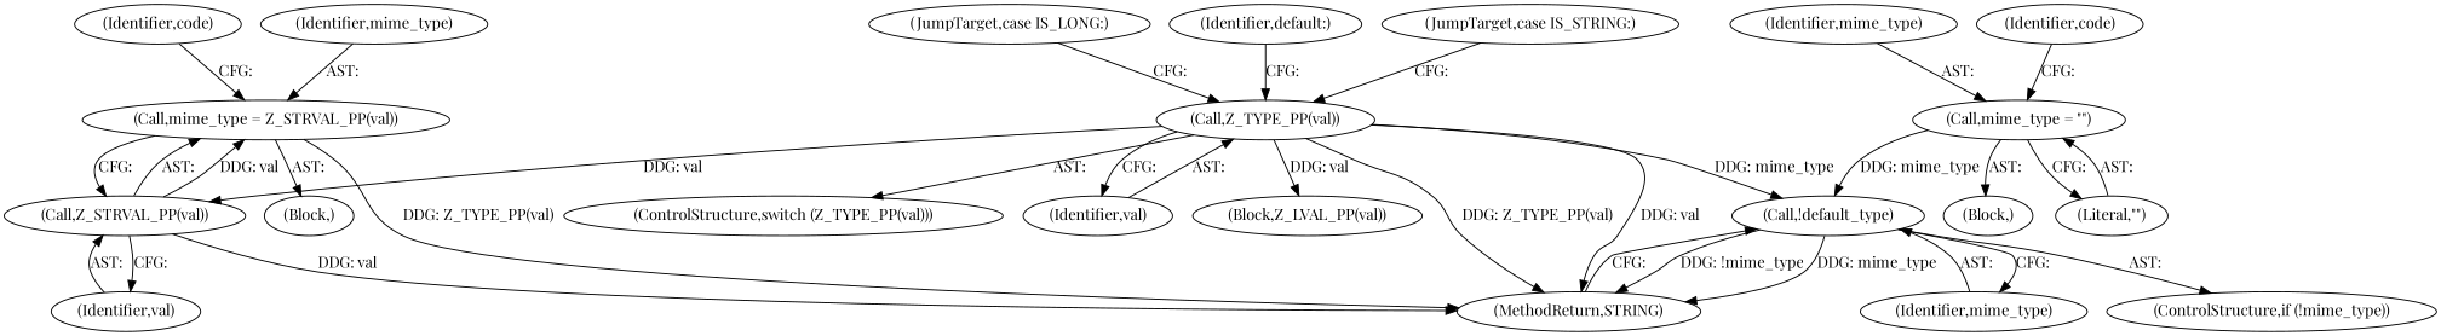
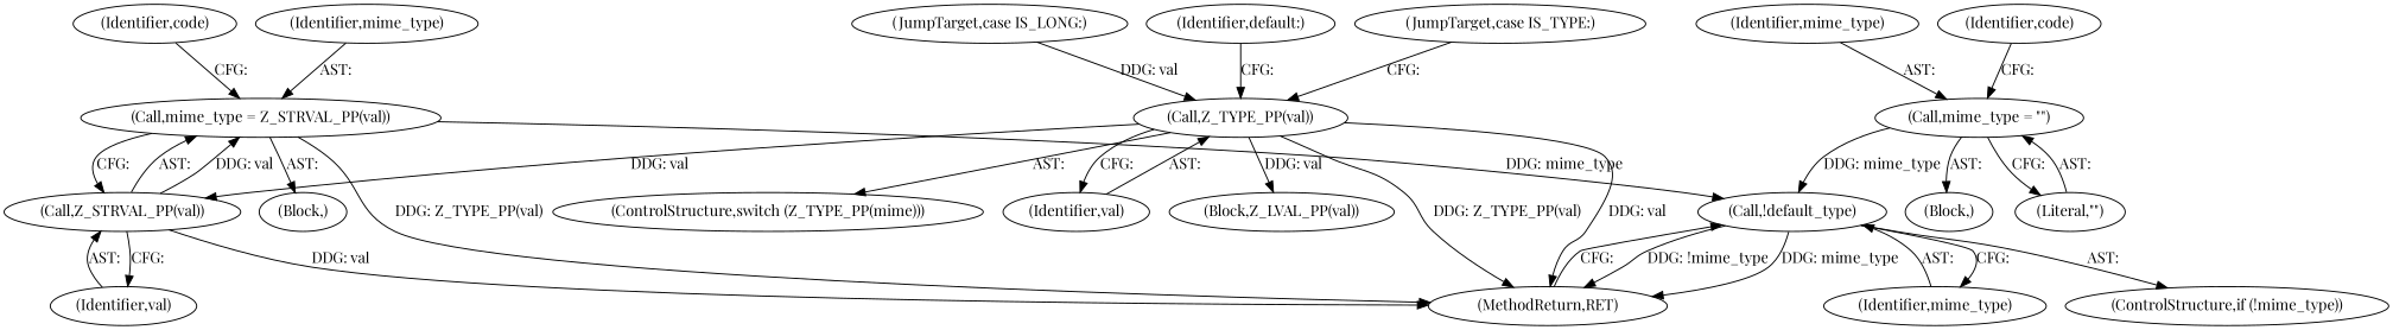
  digraph {
    fontname="Playfair Display"
    node [fontname="Playfair Display"]
    edge [fontname="Playfair Display"]
    n1 [label="(Call,!default_type)"]
-   n2 [label="(MethodReturn,STRING)"]
+   n2 [label="(MethodReturn,RET)"]
    n3 [label="(Identifier,mime_type)"]
    n4 [label="(ControlStructure,if (!mime_type))"]
    n5 [label="(Call,mime_type = Z_STRVAL_PP(val))"]
    n6 [label="(Call,Z_STRVAL_PP(val))"]
    n7 [label="(Block,)"]
    n8 [label="(Identifier,val)"]
    n9 [label="(Call,Z_TYPE_PP(val))"]
-   n10 [label="(ControlStructure,switch (Z_TYPE_PP(val)))"]
+   n10 [label="(ControlStructure,switch (Z_TYPE_PP(mime)))"]
    n11 [label="(Identifier,val)"]
    n12 [label="(Block,Z_LVAL_PP(val))"]
    n13 [label="(Call,mime_type = \"\")"]
    n14 [label="(Literal,\"\")"]
    n15 [label="(Block,)"]
    n16 [label="(Identifier,mime_type)"]
    n17 [label="(Identifier,code)"]
    n18 [label="(JumpTarget,case IS_LONG:)"]
    n19 [label="(Identifier,default:)"]
    n20 [label="(Identifier,code)"]
    n21 [label="(Identifier,mime_type)"]
-   n22 [label="(JumpTarget,case IS_STRING:)"]
+   n22 [label="(JumpTarget,case IS_TYPE:)"]
    n1 -> n2 [label="DDG: !mime_type"]
    n1 -> n2 [label="DDG: mime_type"]
    n1 -> n3 [label="CFG: "]
    n1 -> n4 [label="AST: "]
    n2 -> n1 [label="CFG: "]
    n3 -> n1 [label="AST: "]
-   n9 -> n1 [label="DDG: mime_type"]
+   n5 -> n1 [label="DDG: mime_type"]
    n5 -> n2 [label="DDG: Z_TYPE_PP(val)"]
    n5 -> n6 [label="CFG: "]
    n5 -> n7 [label="AST: "]
    n6 -> n2 [label="DDG: val"]
    n6 -> n5 [label="AST: "]
    n6 -> n5 [label="DDG: val"]
    n6 -> n8 [label="CFG: "]
    n8 -> n6 [label="AST: "]
    n9 -> n2 [label="DDG: val"]
    n9 -> n2 [label="DDG: Z_TYPE_PP(val)"]
    n9 -> n6 [label="DDG: val"]
    n9 -> n10 [label="AST: "]
    n9 -> n11 [label="CFG: "]
    n9 -> n12 [label="DDG: val"]
    n11 -> n9 [label="AST: "]
    n13 -> n1 [label="DDG: mime_type"]
    n13 -> n14 [label="CFG: "]
    n13 -> n15 [label="AST: "]
    n14 -> n13 [label="AST: "]
    n16 -> n5 [label="AST: "]
    n17 -> n13 [label="CFG: "]
-   n18 -> n9 [label="CFG: "]
+   n18 -> n9 [label="DDG: val"]
    n19 -> n9 [label="CFG: "]
    n20 -> n5 [label="CFG: "]
    n21 -> n13 [label="AST: "]
    n22 -> n9 [label="CFG: "]
  }
